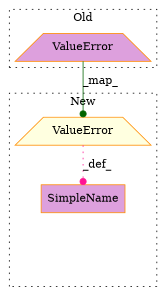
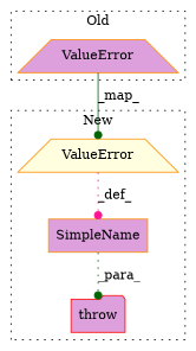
  digraph {
    node [a=32 l="11,2" shape=trapezium style=filled fillcolor=plum color=darkorange]
    edge [color=darkgreen style=dotted arrowhead=dot]
    n1 [label=ValueError s="2440,2581" fillcolor=lightyellow]
    n2 [a=42 label=SimpleName shape=box l=""]
+   n3 [a=53 l=6 label=throw s=2434 shape=folder color=red]
    n4 [label=ValueError s="2428,2569"]
    subgraph cluster_1 {
      label=New
      style=dotted
      n1
      n2
+     n3
    }
    subgraph cluster_2 {
      label=Old
      style=dotted
      n4
    }
    n1 -> n2 [label=_def_ color=deeppink]
+   n2 -> n3 [label=_para_]
    n4 -> n1 [label=_map_ style=solid]
  }
